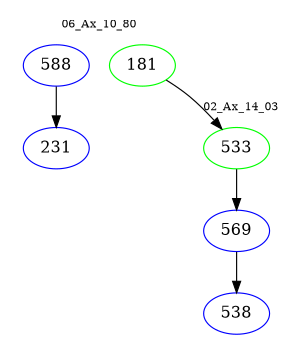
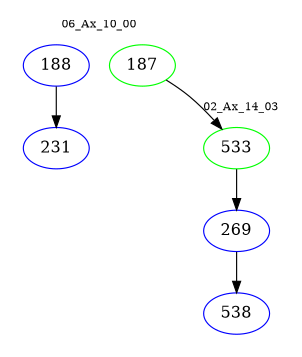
  digraph {
    node [color=blue]
    edge [color=black]
    n1 [color=green label=533]
-   n2 [label=569]
+   n2 [label=269]
    n3 [label=538]
-   n4 [color=green label=181]
-   n5 [label=588]
+   n4 [color=green label=187]
+   n5 [label=188]
    n6 [label=231]
    subgraph cluster_1 {
      color=white
      fontsize=10
      label="02_Ax_14_03"
      n1
      n2
      n3
    }
    subgraph cluster_2 {
      color=white
      fontsize=10
-     label="06_Ax_10_80"
+     label="06_Ax_10_00"
      n4
      n5
      n6
    }
    n1 -> n2
    n2 -> n3
    n4 -> n1
    n5 -> n6
  }
